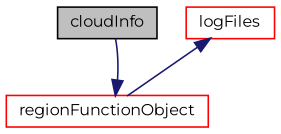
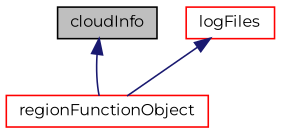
  digraph {
    fontname=Montserrat
    node [color=red fontname=Montserrat fontsize=10 shape=record]
    edge [color=midnightblue dir=back fontname=Montserrat fontsize=10 labelfontname=Helvetica labelfontsize=10 style=solid]
    n1 [color=black fillcolor=grey75 fontcolor=black height=0.2 label=cloudInfo style=filled width=0.4]
    n2 [height=0.2 label=regionFunctionObject width=0.4]
    n3 [height=0.2 label=logFiles width=0.4]
-   n2 -> n1
+   n1 -> n2
    n3 -> n2
  }
